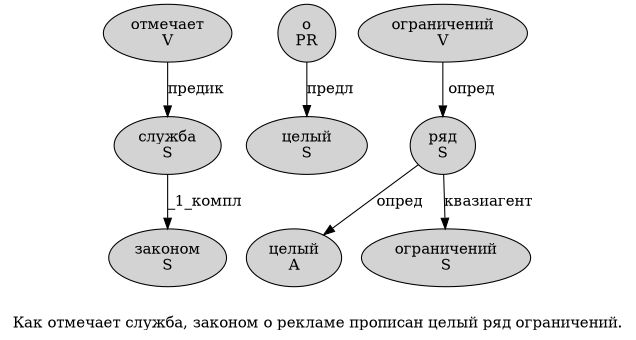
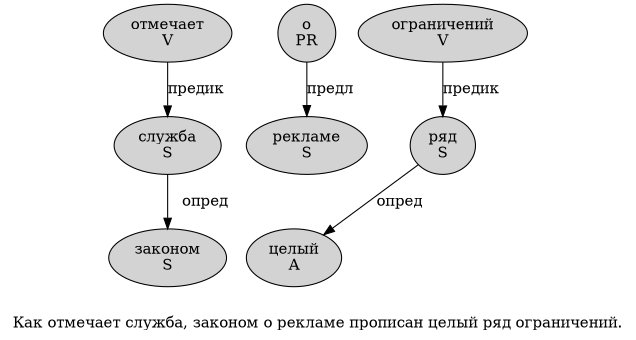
  digraph {
    label="Как отмечает служба, законом о рекламе прописан целый ряд ограничений."
    node [fillcolor=lightgray penwidth=1 shape=ellipse style=filled]
    n1 [label="отмечает\nV"]
    n2 [label="служба\nS"]
    n3 [label="законом\nS"]
    n4 [label="о\nPR"]
-   n5 [label="целый\nS"]
+   n5 [label="рекламе\nS"]
    n6 [label="ограничений\nV"]
    n7 [label="ряд\nS"]
    n8 [label="целый\nA"]
-   n9 [label="ограничений\nS"]
    n1 -> n2 [label="предик"]
-   n2 -> n3 [label="_1_компл"]
+   n2 -> n3 [label="опред"]
    n4 -> n5 [label="предл"]
-   n6 -> n7 [label="опред"]
+   n6 -> n7 [label="предик"]
    n7 -> n8 [label="опред"]
-   n7 -> n9 [label="квазиагент"]
  }
